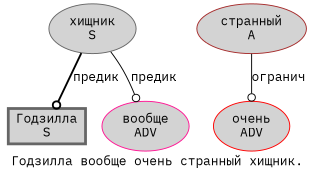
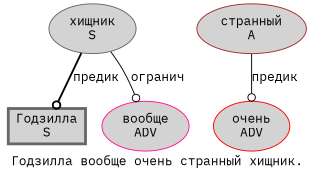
  digraph {
    fontname="IBM Plex Mono"
    label="Годзилла вообще очень странный хищник."
    node [color=gray40 fillcolor=lightgray fontname="IBM Plex Mono" penwidth=1 shape=ellipse style=filled]
    edge [arrowhead=odot fontname="IBM Plex Mono" style=solid]
    n1 [label="Годзилла\nS" penwidth=3 shape=box]
    n2 [color=deeppink label="вообще\nADV"]
    n3 [color=red label="очень\nADV"]
    n4 [color=brown label="странный\nA"]
    n5 [label="хищник\nS"]
-   n4 -> n3 [label="огранич"]
+   n4 -> n3 [label="предик"]
    n5 -> n1 [label="предик" style=bold]
-   n5 -> n2 [label="предик"]
+   n5 -> n2 [label="огранич"]
  }
